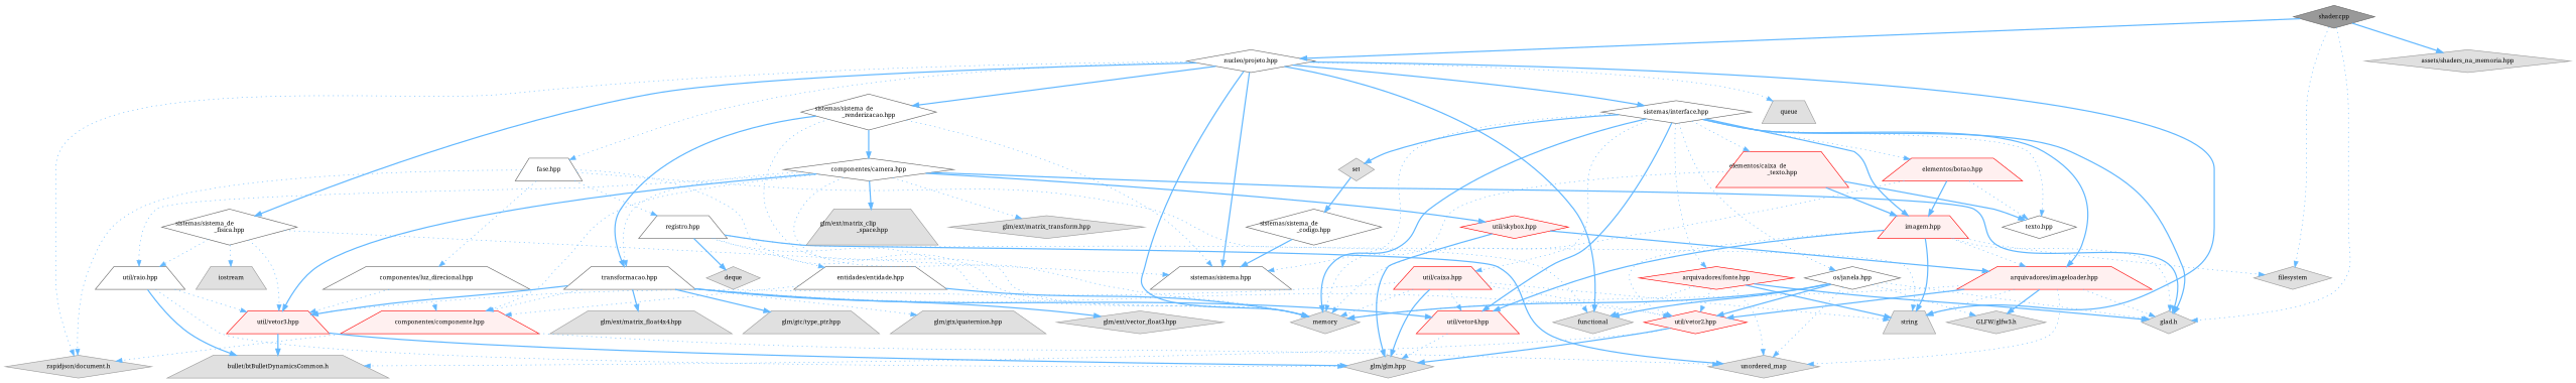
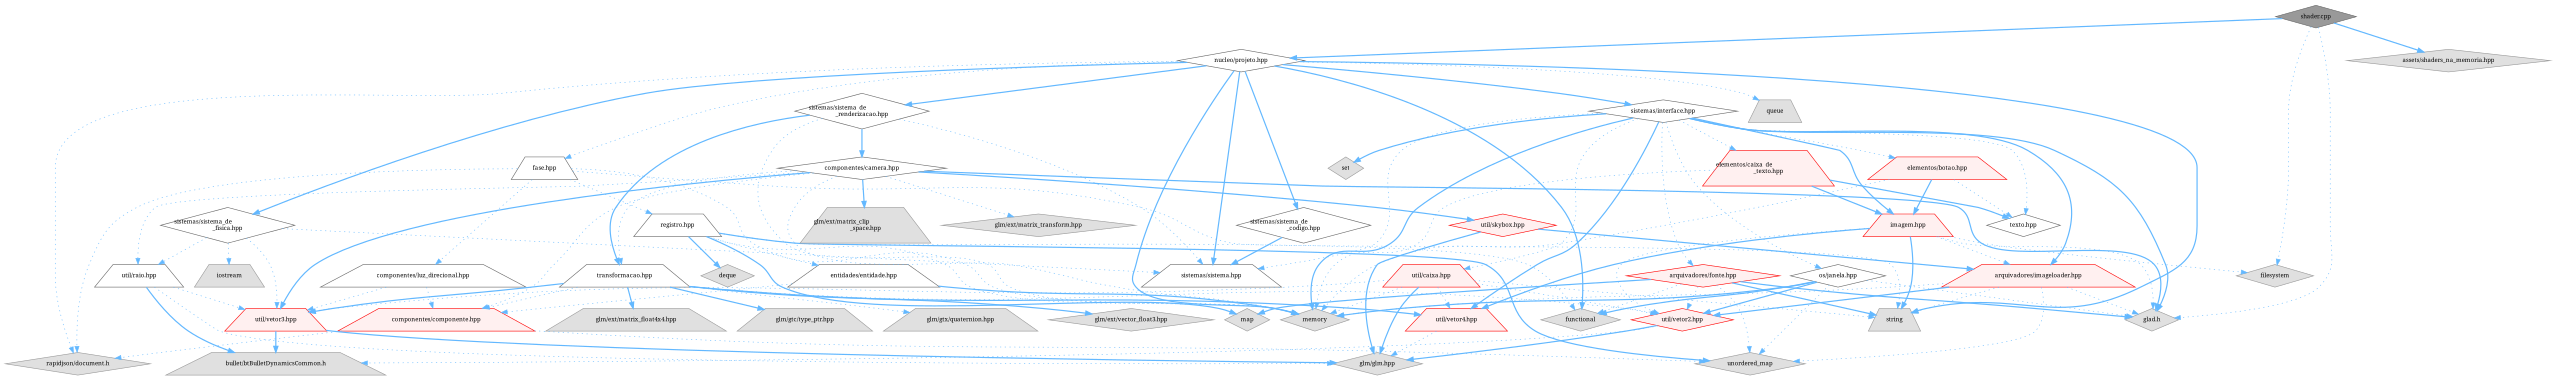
  digraph {
    fontname="Noto Serif"
    node [color=grey60 fillcolor="#E0E0E0" fontname="Noto Serif" fontsize=10 shape=diamond style=filled]
    edge [color=steelblue1 fontname="Noto Serif" fontsize=10 labelfontname=Helvetica labelfontsize=10 style=dotted]
    n1 [color=gray40 fillcolor=grey60 fontcolor=black height=0.2 label="shader.cpp" width=0.4]
    n2 [height=0.2 label="glad.h" width=0.4]
    n3 [color=grey40 fillcolor=white height=0.2 label="nucleo/projeto.hpp" width=0.4]
    n4 [height=0.2 label=filesystem width=0.4]
    n5 [height=0.2 label="assets/shaders_na_memoria.hpp" width=0.4]
    n6 [height=0.2 label=string shape=trapezium width=0.4]
    n7 [height=0.2 label=queue shape=trapezium width=0.4]
    n8 [height=0.2 label=functional width=0.4]
    n9 [height=0.2 label="rapidjson/document.h" width=0.4]
    n10 [height=0.2 label=memory width=0.4]
    n11 [color=grey40 fillcolor=white height=0.2 label="fase.hpp" shape=trapezium width=0.4]
    n12 [color=grey40 fillcolor=white height=0.2 label="sistemas/sistema.hpp" shape=trapezium width=0.4]
    n13 [color=grey40 fillcolor=white height=0.2 label="sistemas/sistema_de\l_fisica.hpp" width=0.4]
    n14 [color=grey40 fillcolor=white height=0.2 label="sistemas/sistema_de\l_renderizacao.hpp" width=0.4]
    n15 [color=grey40 fillcolor=white height=0.2 label="sistemas/sistema_de\l_codigo.hpp" width=0.4]
    n16 [color=grey40 fillcolor=white height=0.2 label="sistemas/interface.hpp" width=0.4]
    n17 [color=grey40 fillcolor=white height=0.2 label="registro.hpp" shape=trapezium width=0.4]
    n18 [color=grey40 fillcolor=white height=0.2 label="componentes/luz_direcional.hpp" shape=trapezium width=0.4]
    n19 [color=red fillcolor="#FFF0F0" height=0.2 label="util/vetor3.hpp" shape=trapezium width=0.4]
    n20 [height=0.2 label=iostream shape=trapezium width=0.4]
    n21 [color=grey40 fillcolor=white height=0.2 label="util/raio.hpp" shape=trapezium width=0.4]
    n22 [color=grey40 fillcolor=white height=0.2 label="componentes/camera.hpp" width=0.4]
    n23 [color=grey40 fillcolor=white height=0.2 label="transformacao.hpp" shape=trapezium width=0.4]
    n24 [color=red fillcolor="#FFF0F0" height=0.2 label="util/vetor4.hpp" shape=trapezium width=0.4]
    n25 [color=red fillcolor="#FFF0F0" height=0.2 label="arquivadores/imageloader.hpp" shape=trapezium width=0.4]
    n26 [height=0.2 label=set width=0.4]
    n27 [color=red fillcolor="#FFF0F0" height=0.2 label="arquivadores/fonte.hpp" width=0.4]
    n28 [color=red fillcolor="#FFF0F0" height=0.2 label="util/caixa.hpp" shape=trapezium width=0.4]
    n29 [color=red fillcolor="#FFF0F0" height=0.2 label="elementos/botao.hpp" shape=trapezium width=0.4]
    n30 [color=red fillcolor="#FFF0F0" height=0.2 label="imagem.hpp" shape=trapezium width=0.4]
    n31 [color=grey40 fillcolor=white height=0.2 label="texto.hpp" width=0.4]
    n32 [color=red fillcolor="#FFF0F0" height=0.2 label="elementos/caixa_de\l_texto.hpp" shape=trapezium width=0.4]
    n33 [color=grey40 fillcolor=white height=0.2 label="os/janela.hpp" width=0.4]
    n34 [height=0.2 label=unordered_map width=0.4]
+   n35 [height=0.2 label=map width=0.4]
    n36 [height=0.2 label=deque width=0.4]
    n37 [color=grey40 fillcolor=white height=0.2 label="entidades/entidade.hpp" shape=trapezium width=0.4]
    n38 [color=red fillcolor="#FFF0F0" height=0.2 label="componentes/componente.hpp" shape=trapezium width=0.4]
    n39 [height=0.2 label="bullet/btBulletDynamicsCommon.h" shape=trapezium width=0.4]
    n40 [height=0.2 label="glm/glm.hpp" width=0.4]
    n41 [height=0.2 label="glm/ext/matrix_clip\l_space.hpp" shape=trapezium width=0.4]
    n42 [height=0.2 label="glm/ext/matrix_transform.hpp" width=0.4]
    n43 [color=red fillcolor="#FFF0F0" height=0.2 label="util/skybox.hpp" width=0.4]
    n44 [color=red fillcolor="#FFF0F0" height=0.2 label="util/vetor2.hpp" width=0.4]
    n45 [height=0.2 label="glm/ext/vector_float3.hpp" width=0.4]
    n46 [height=0.2 label="glm/ext/matrix_float4x4.hpp" shape=trapezium width=0.4]
    n47 [height=0.2 label="glm/gtc/type_ptr.hpp" shape=trapezium width=0.4]
    n48 [height=0.2 label="glm/gtx/quaternion.hpp" shape=trapezium width=0.4]
-   n49 [height=0.2 label="GLFW/glfw3.h" width=0.4]
    n1 -> n2
    n1 -> n3 [style=bold]
    n1 -> n4
    n1 -> n5 [style=bold]
    n3 -> n6 [style=bold]
    n3 -> n7
    n3 -> n8 [style=bold]
    n3 -> n9
    n3 -> n10 [style=bold]
    n3 -> n11
    n3 -> n12 [style=bold]
    n3 -> n13 [style=bold]
    n3 -> n14 [style=bold]
-   n26 -> n15 [style=bold]
+   n3 -> n15 [style=bold]
    n3 -> n16 [style=bold]
    n11 -> n6
    n11 -> n9
    n11 -> n10
    n11 -> n17
    n11 -> n18
    n13 -> n12
    n13 -> n19
    n13 -> n20
    n13 -> n21
    n14 -> n10
    n14 -> n12
    n14 -> n22 [style=bold]
    n14 -> n23 [style=bold]
    n15 -> n12 [style=bold]
    n16 -> n2 [style=bold]
    n16 -> n10 [style=bold]
    n16 -> n12
    n16 -> n24 [style=bold]
    n16 -> n25 [style=bold]
    n16 -> n26 [style=bold]
    n16 -> n27
    n16 -> n28
    n16 -> n29
    n16 -> n30 [style=bold]
    n16 -> n31
    n16 -> n32
    n16 -> n33
    n17 -> n8
    n17 -> n10
    n17 -> n34 [style=bold]
+   n17 -> n35 [style=bold]
    n17 -> n36 [style=bold]
    n17 -> n37
    n18 -> n19
    n18 -> n38
    n19 -> n39 [style=bold]
    n19 -> n40 [style=bold]
    n21 -> n19
    n21 -> n39 [style=bold]
    n21 -> n40
    n22 -> n2 [style=bold]
    n22 -> n10
    n22 -> n19 [style=bold]
    n22 -> n21
    n22 -> n23
    n22 -> n38
    n22 -> n41 [style=bold]
    n22 -> n42
    n22 -> n43 [style=bold]
    n23 -> n19 [style=bold]
    n23 -> n24 [style=bold]
    n23 -> n38
    n23 -> n44
    n23 -> n45 [style=bold]
    n23 -> n46 [style=bold]
    n23 -> n47 [style=bold]
    n23 -> n48
    n24 -> n40
    n25 -> n2
    n25 -> n6
    n25 -> n10
    n25 -> n34
    n25 -> n44 [style=bold]
-   n25 -> n49 [style=bold]
    n27 -> n2 [style=bold]
    n27 -> n6 [style=bold]
    n27 -> n8
    n27 -> n34
+   n27 -> n35 [style=bold]
    n27 -> n44
    n28 -> n6
    n28 -> n10
    n28 -> n19
    n28 -> n24
    n28 -> n40 [style=bold]
    n28 -> n44
    n29 -> n10
    n29 -> n30 [style=bold]
    n29 -> n31
    n30 -> n2
    n30 -> n4
    n30 -> n6 [style=bold]
    n30 -> n24 [style=bold]
    n30 -> n25
    n30 -> n44
    n32 -> n10
    n32 -> n30 [style=bold]
    n32 -> n31 [style=bold]
    n33 -> n2
    n33 -> n8 [style=bold]
    n33 -> n10 [style=bold]
    n33 -> n34
    n33 -> n44 [style=bold]
-   n33 -> n49
    n37 -> n10 [style=bold]
    n37 -> n38
    n38 -> n9
    n38 -> n34
    n43 -> n25 [style=bold]
    n43 -> n40 [style=bold]
    n44 -> n39
    n44 -> n40 [style=bold]
  }
